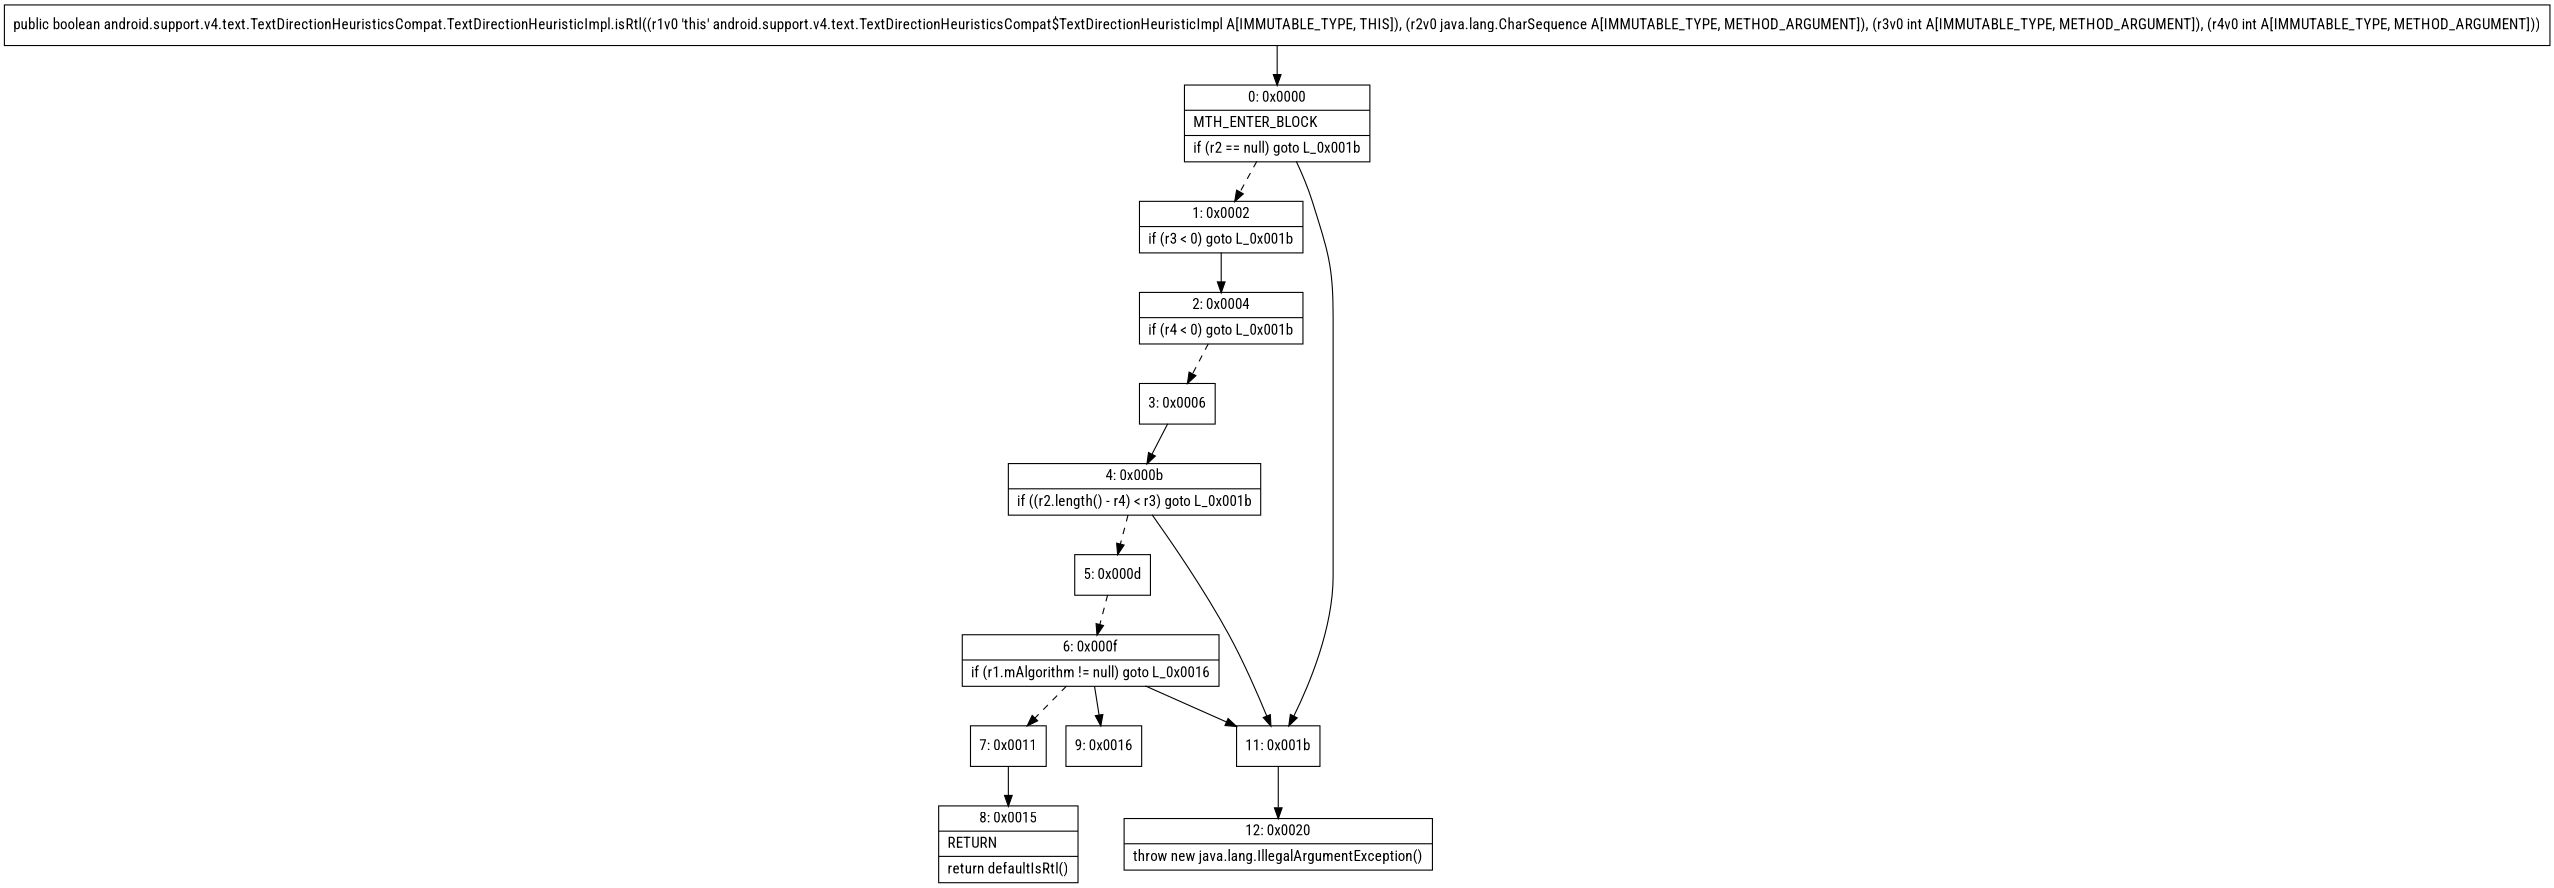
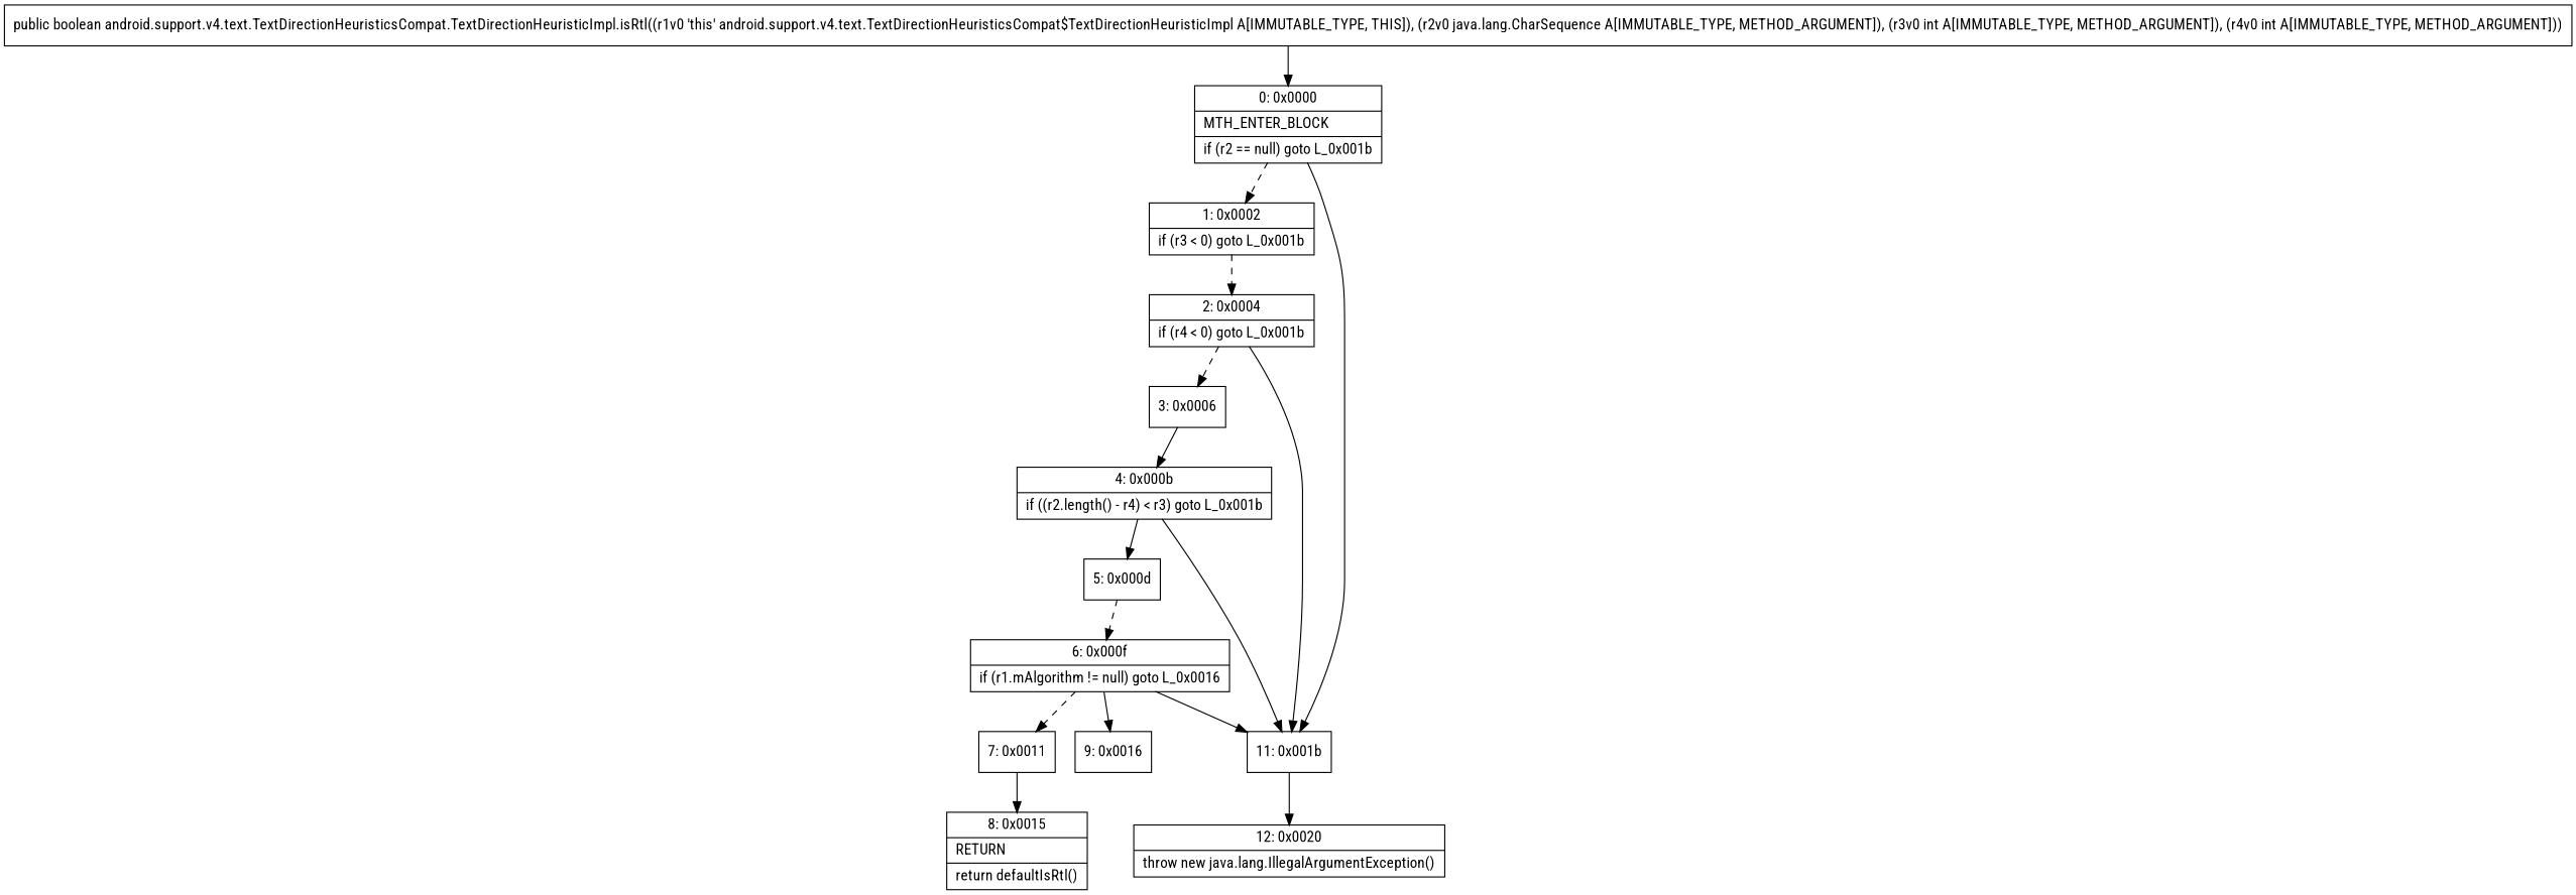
  digraph {
    fontname="Roboto Condensed"
    node [fontname="Roboto Condensed" shape=record]
    edge [fontname="Roboto Condensed"]
    n1 [label="{0\:\ 0x0000|MTH_ENTER_BLOCK\l|if (r2 == null) goto L_0x001b\l}"]
    n2 [label="{1\:\ 0x0002|if (r3 \< 0) goto L_0x001b\l}"]
    n3 [label="{11\:\ 0x001b}"]
    n4 [label="{2\:\ 0x0004|if (r4 \< 0) goto L_0x001b\l}"]
    n5 [label="{12\:\ 0x0020|throw new java.lang.IllegalArgumentException()\l}"]
    n6 [label="{3\:\ 0x0006}"]
    n7 [label="{4\:\ 0x000b|if ((r2.length() \- r4) \< r3) goto L_0x001b\l}"]
    n8 [label="{5\:\ 0x000d}"]
    n9 [label="{6\:\ 0x000f|if (r1.mAlgorithm != null) goto L_0x0016\l}"]
    n10 [label="{7\:\ 0x0011}"]
    n11 [label="{9\:\ 0x0016}"]
    n12 [label="{8\:\ 0x0015|RETURN\l|return defaultIsRtl()\l}"]
    n13 [label="{public boolean android.support.v4.text.TextDirectionHeuristicsCompat.TextDirectionHeuristicImpl.isRtl((r1v0 'this' android.support.v4.text.TextDirectionHeuristicsCompat$TextDirectionHeuristicImpl A[IMMUTABLE_TYPE, THIS]), (r2v0 java.lang.CharSequence A[IMMUTABLE_TYPE, METHOD_ARGUMENT]), (r3v0 int A[IMMUTABLE_TYPE, METHOD_ARGUMENT]), (r4v0 int A[IMMUTABLE_TYPE, METHOD_ARGUMENT])) }"]
    n1 -> n2 [style=dashed]
    n1 -> n3
-   n2 -> n4 [style=solid]
+   n2 -> n4 [style=dashed]
    n3 -> n5
+   n4 -> n3
    n4 -> n6 [style=dashed]
    n6 -> n7
    n7 -> n3
-   n7 -> n8 [style=dashed]
+   n7 -> n8 [style=solid]
    n8 -> n9 [style=dashed]
    n9 -> n3
    n9 -> n10 [style=dashed]
    n9 -> n11
    n10 -> n12
    n13 -> n1
  }
